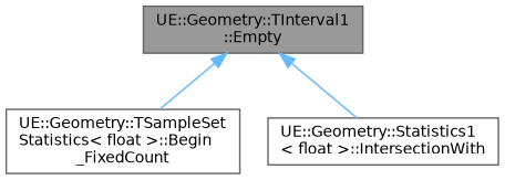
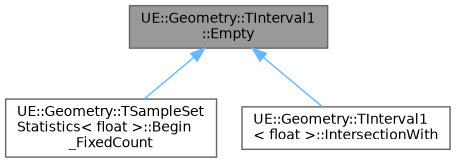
  digraph {
    rankdir=TB
    node [color=grey40 fillcolor=white fontname=Helvetica fontsize=10 shape=box style=filled]
    edge [color=steelblue1 dir=back fontname=Helvetica fontsize=10 labelfontname=Helvetica labelfontsize=10 style=solid]
    n1 [color=gray40 fillcolor=grey60 fontcolor=black height=0.2 label="UE::Geometry::TInterval1\l::Empty" width=0.4]
    n2 [height=0.2 label="UE::Geometry::TSampleSet\lStatistics\< float \>::Begin\l_FixedCount" width=0.4]
-   n3 [height=0.2 label="UE::Geometry::Statistics1\l\< float \>::IntersectionWith" width=0.4]
+   n3 [height=0.2 label="UE::Geometry::TInterval1\l\< float \>::IntersectionWith" width=0.4]
    n1 -> n2
    n1 -> n3
  }
